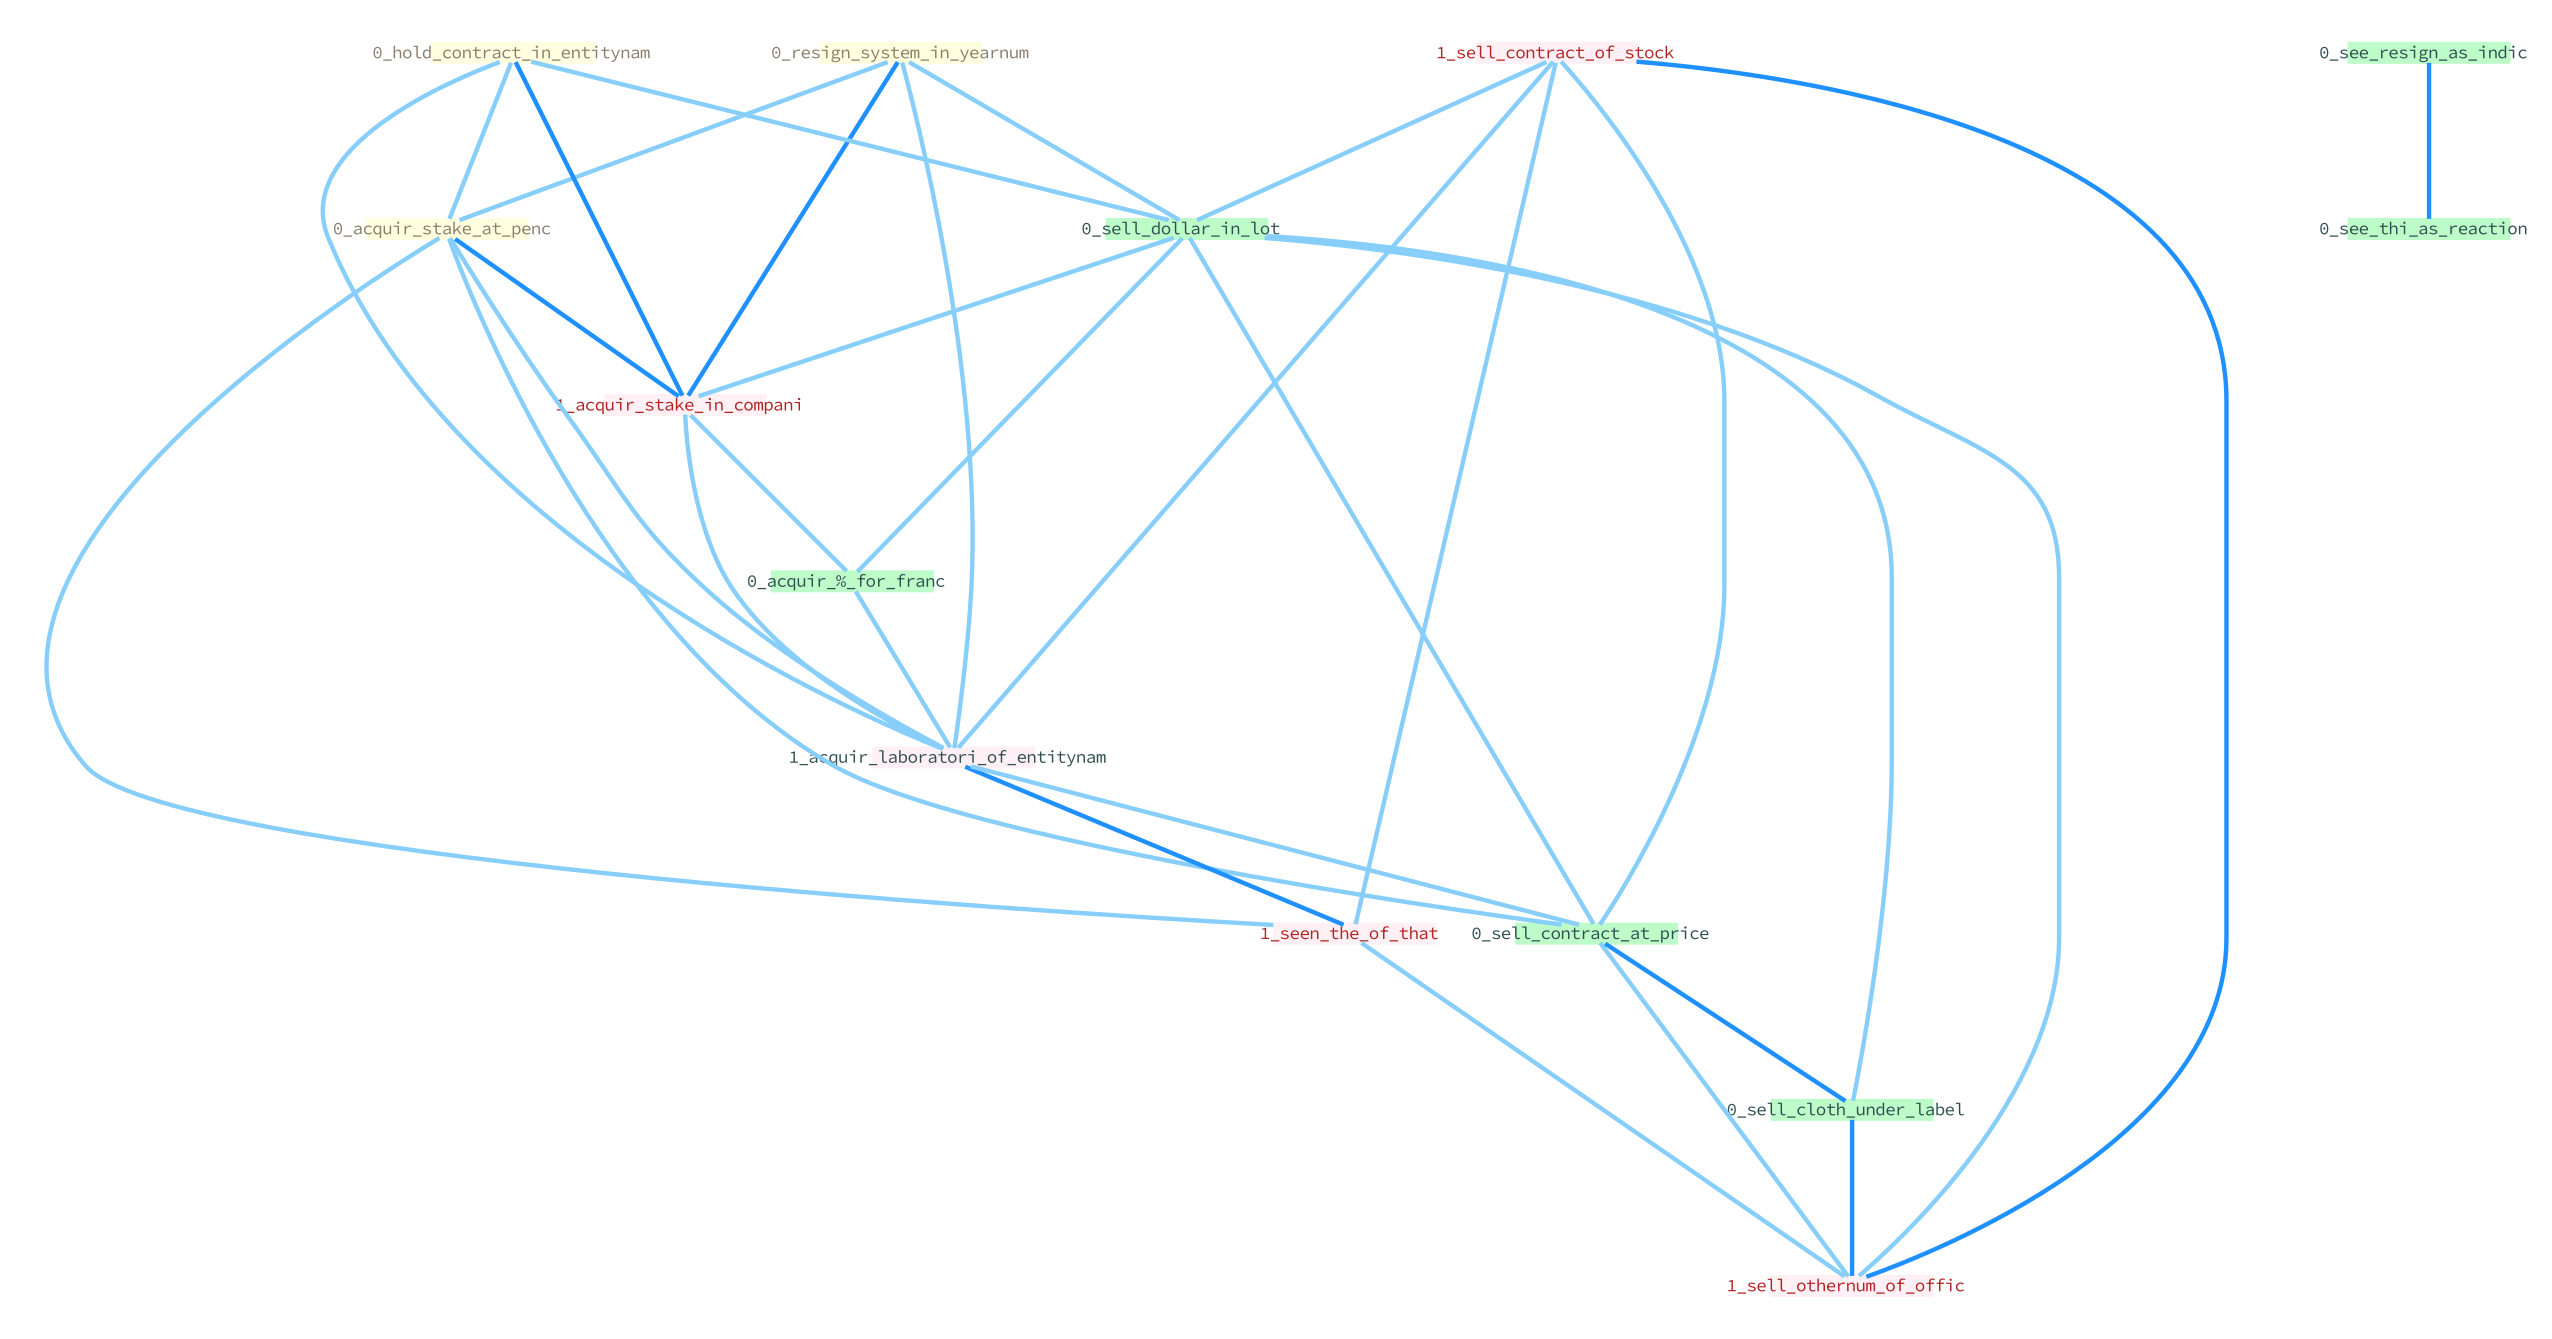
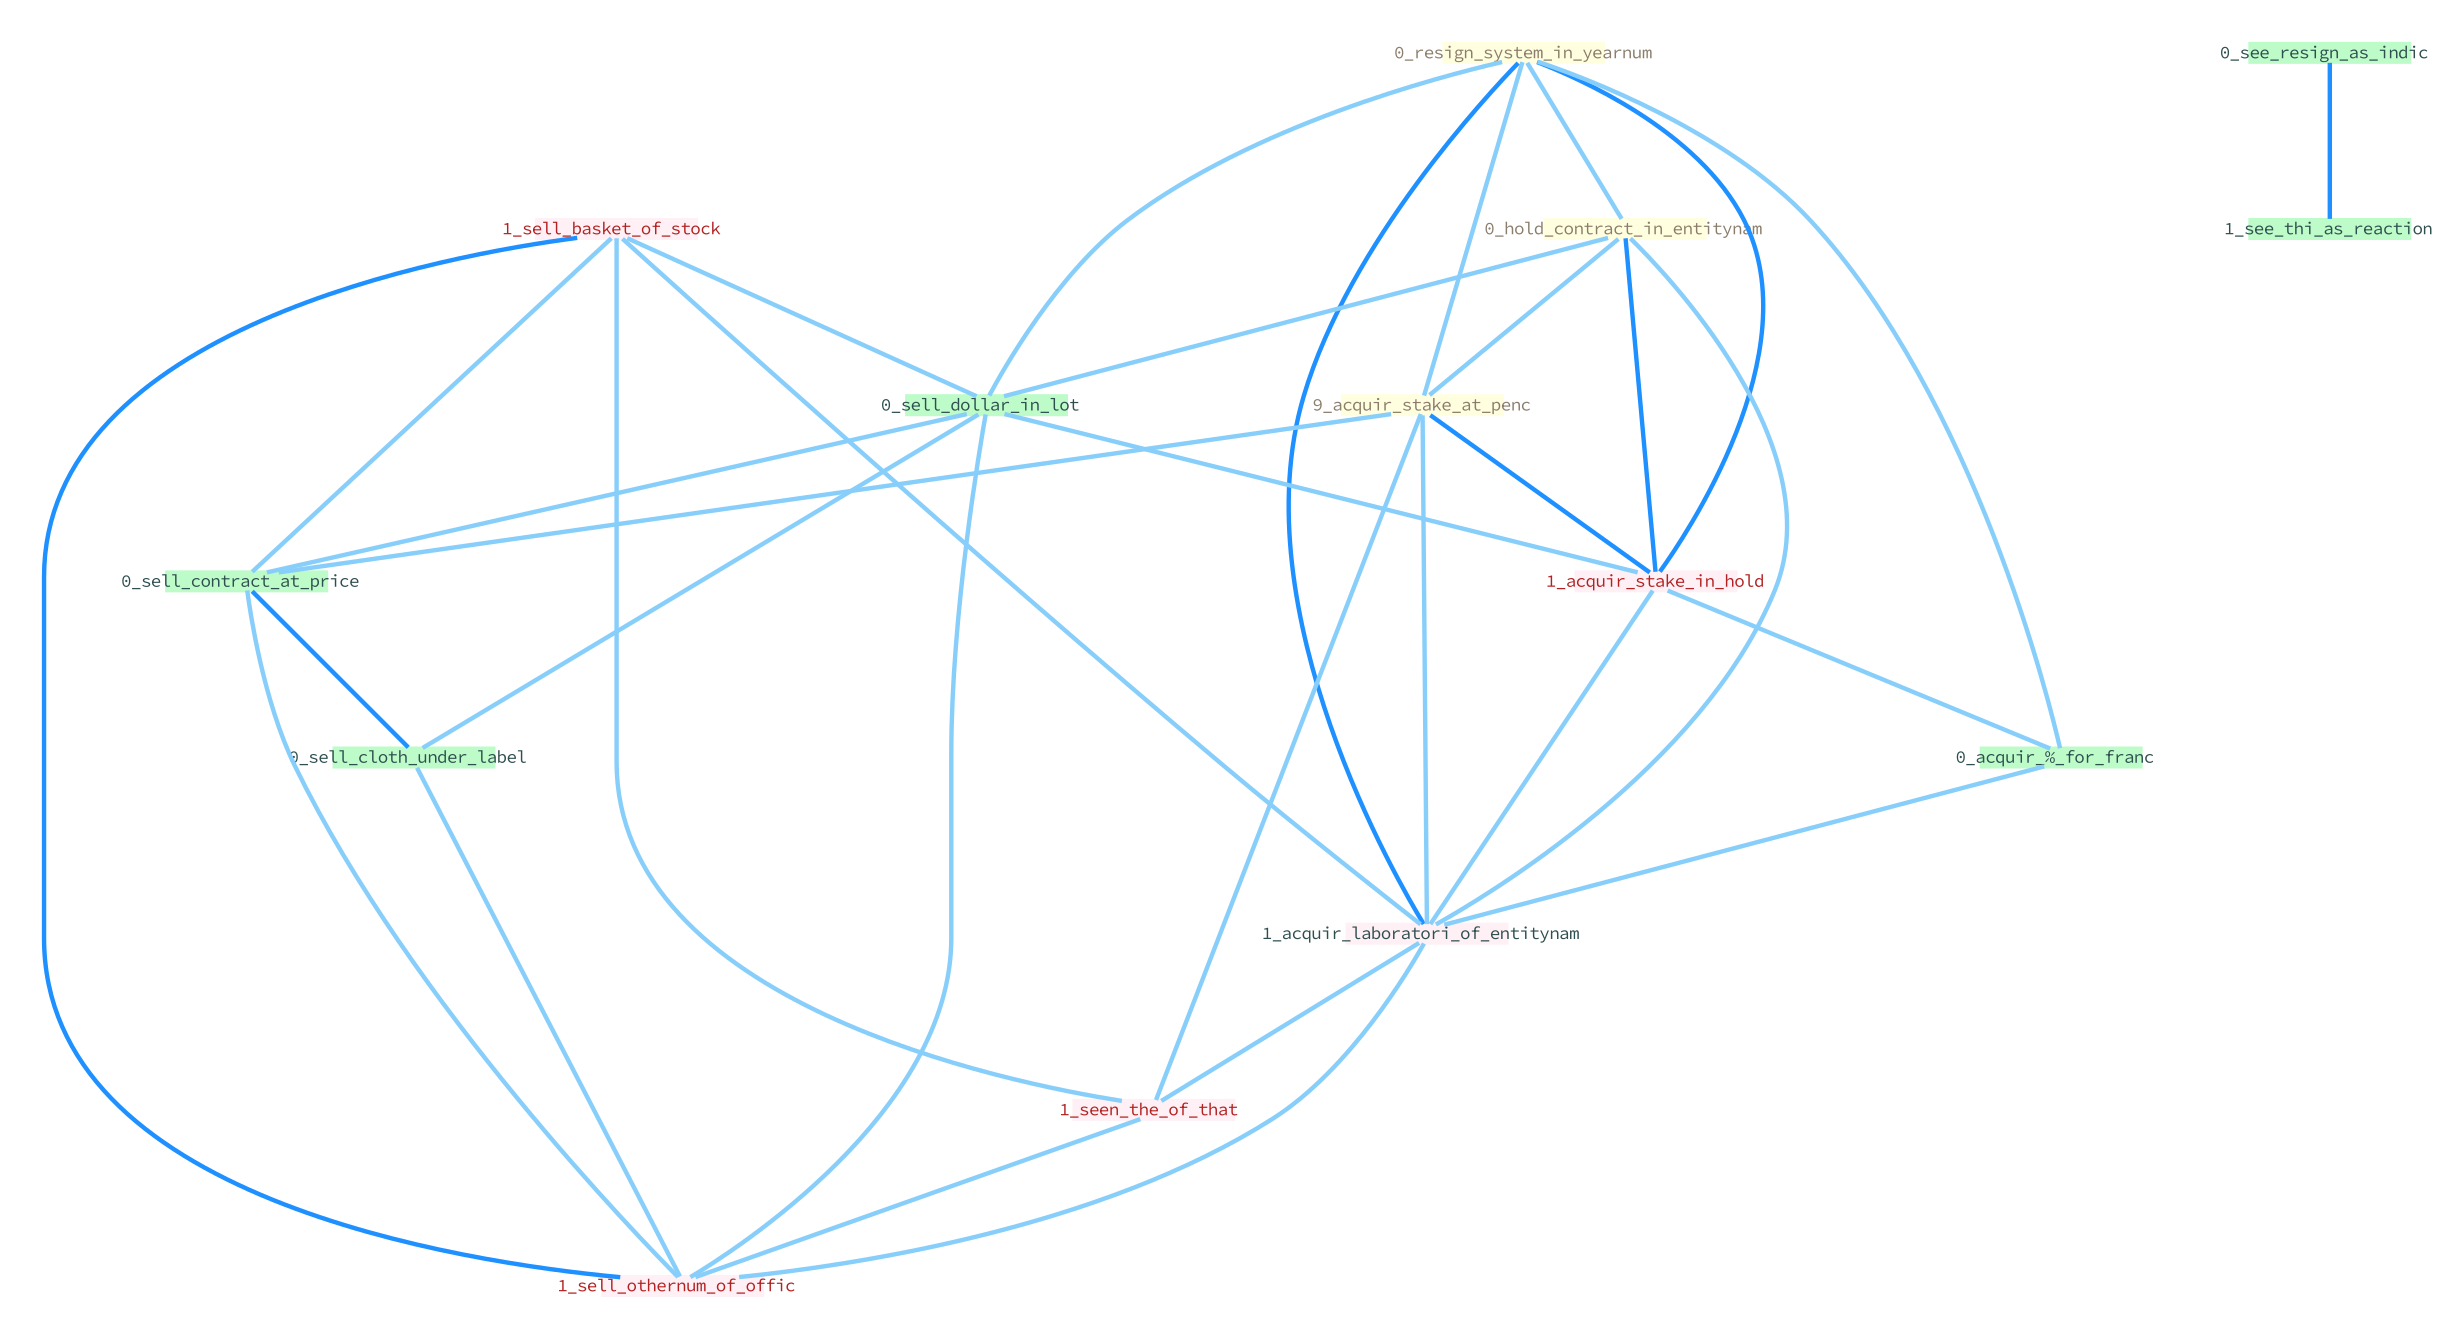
  graph {
    fontname="Source Code Pro"
    node [color="#BDFCC9" fixedsize=true fontcolor="#2f4f4f" fontname="Source Code Pro" fontsize=4 shape=polygon style=filled]
    edge [color="#87cefa" fontname="Source Code Pro" w=1]
    n1 [color="#ffffe0" fontcolor="#8b7d6b" height=.06 label="0_resign_system_in_yearnum" width=.5]
    n2 [color="#ffffe0" fontcolor="#8b7d6b" height=.06 label="0_hold_contract_in_entitynam" width=.5]
-   "0_acquir_stake_at_penc " [color="#ffffe0" fontcolor="#8b7d6b" height=.06 width=.5]
-   "1_sell_basket_of_stock " [color="#fff0f5" fontcolor="#b22222" height=.06 width=.5 label="1_sell_contract_of_stock"]
-   "1_acquir_stake_in_compani " [color="#fff0f5" fontcolor="#b22222" height=.06 width=.5]
+   "0_acquir_stake_at_penc " [color="#ffffe0" fontcolor="#8b7d6b" height=.06 width=.5 label="9_acquir_stake_at_penc"]
+   "1_sell_basket_of_stock " [color="#fff0f5" fontcolor="#b22222" height=.06 width=.5]
+   "1_acquir_stake_in_compani " [color="#fff0f5" fontcolor="#b22222" height=.06 width=.5 label="1_acquir_stake_in_hold"]
    "1_acquir_laboratori_of_entitynam " [color="#fff0f5" height=.06 width=.5]
    "1_seen_the_of_that " [color="#fff0f5" fontcolor="#b22222" height=.06 width=.5]
    "1_sell_othernum_of_offic " [color="#fff0f5" fontcolor="#b22222" height=.06 width=.5]
    "0_sell_dollar_in_lot " [height=.06 width=.5]
    "0_acquir_%_for_franc " [height=.06 width=.5]
    "0_sell_contract_at_price " [height=.06 width=.5]
    "0_sell_cloth_under_label " [height=.06 width=.5]
    "0_see_resign_as_indic " [height=.06 width=.5]
-   "0_see_thi_as_reaction " [height=.06 width=.5]
+   "0_see_thi_as_reaction " [height=.06 width=.5 label="1_see_thi_as_reaction"]
    subgraph sub_1 {
      n1
      n2
      "0_acquir_stake_at_penc "
    }
    subgraph sub_2 {
      "1_sell_basket_of_stock "
      "1_acquir_stake_in_compani "
      "1_acquir_laboratori_of_entitynam "
      "1_seen_the_of_that "
      "1_sell_othernum_of_offic "
    }
+   n1 -- n2
    n1 -- "0_acquir_stake_at_penc "
    n1 -- "1_acquir_stake_in_compani " [color="#1e90ff" w=2]
-   n1 -- "1_acquir_laboratori_of_entitynam "
+   n1 -- "1_acquir_laboratori_of_entitynam " [color="#1e90ff"]
    n1 -- "0_sell_dollar_in_lot "
-   "0_sell_dollar_in_lot " -- "0_acquir_%_for_franc "
+   n1 -- "0_acquir_%_for_franc "
    n2 -- "0_acquir_stake_at_penc "
    n2 -- "1_acquir_stake_in_compani " [color="#1e90ff" w=2]
    n2 -- "1_acquir_laboratori_of_entitynam "
    n2 -- "0_sell_dollar_in_lot "
    "0_acquir_stake_at_penc " -- "1_acquir_stake_in_compani " [color="#1e90ff" w=2]
    "0_acquir_stake_at_penc " -- "1_acquir_laboratori_of_entitynam "
    "0_acquir_stake_at_penc " -- "1_seen_the_of_that "
    "0_acquir_stake_at_penc " -- "0_sell_contract_at_price "
    "1_sell_basket_of_stock " -- "1_acquir_laboratori_of_entitynam "
    "1_sell_basket_of_stock " -- "1_seen_the_of_that "
    "1_sell_basket_of_stock " -- "1_sell_othernum_of_offic " [color="#1e90ff" w=2]
    "1_sell_basket_of_stock " -- "0_sell_dollar_in_lot "
    "1_sell_basket_of_stock " -- "0_sell_contract_at_price "
    "1_acquir_stake_in_compani " -- "1_acquir_laboratori_of_entitynam "
    "1_acquir_stake_in_compani " -- "0_acquir_%_for_franc "
-   "1_acquir_laboratori_of_entitynam " -- "1_seen_the_of_that " [color="#1e90ff"]
-   "1_acquir_laboratori_of_entitynam " -- "0_sell_contract_at_price "
+   "1_acquir_laboratori_of_entitynam " -- "1_seen_the_of_that "
+   "1_acquir_laboratori_of_entitynam " -- "1_sell_othernum_of_offic "
    "1_seen_the_of_that " -- "1_sell_othernum_of_offic "
    "0_sell_dollar_in_lot " -- "1_acquir_stake_in_compani "
    "0_sell_dollar_in_lot " -- "1_sell_othernum_of_offic "
    "0_sell_dollar_in_lot " -- "0_sell_contract_at_price "
    "0_sell_dollar_in_lot " -- "0_sell_cloth_under_label "
    "0_acquir_%_for_franc " -- "1_acquir_laboratori_of_entitynam "
    "0_sell_contract_at_price " -- "1_sell_othernum_of_offic "
    "0_sell_contract_at_price " -- "0_sell_cloth_under_label " [color="#1e90ff"]
-   "0_sell_cloth_under_label " -- "1_sell_othernum_of_offic " [color="#1e90ff"]
+   "0_sell_cloth_under_label " -- "1_sell_othernum_of_offic "
    "0_see_resign_as_indic " -- "0_see_thi_as_reaction " [color="#1e90ff" w=2]
  }
